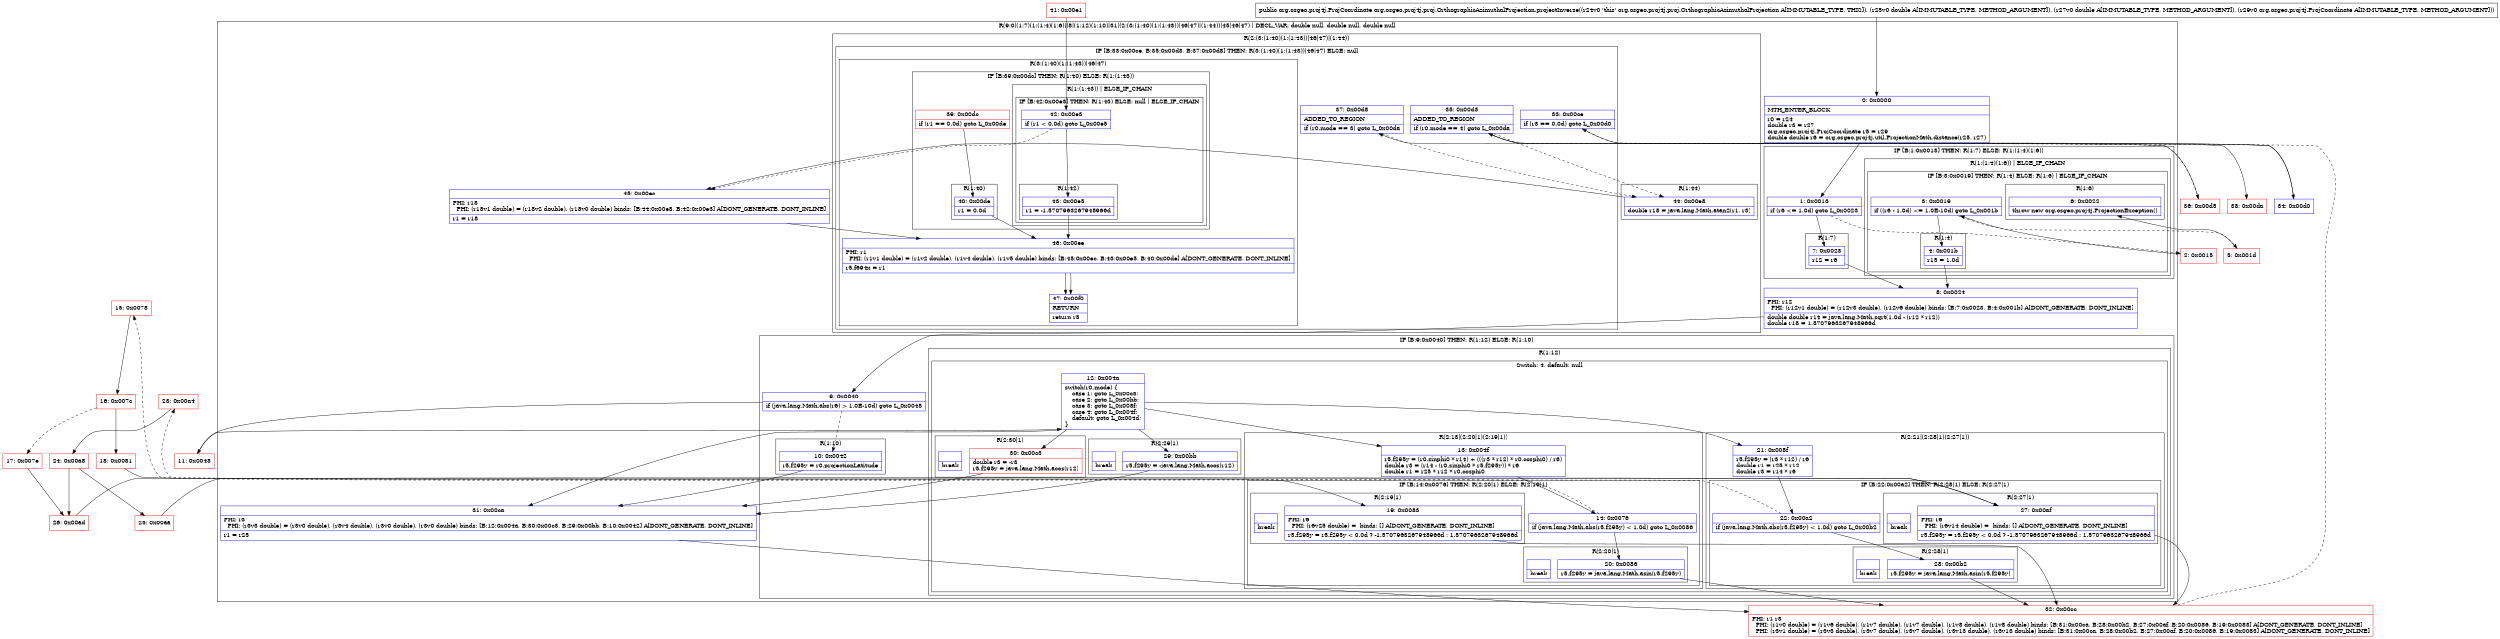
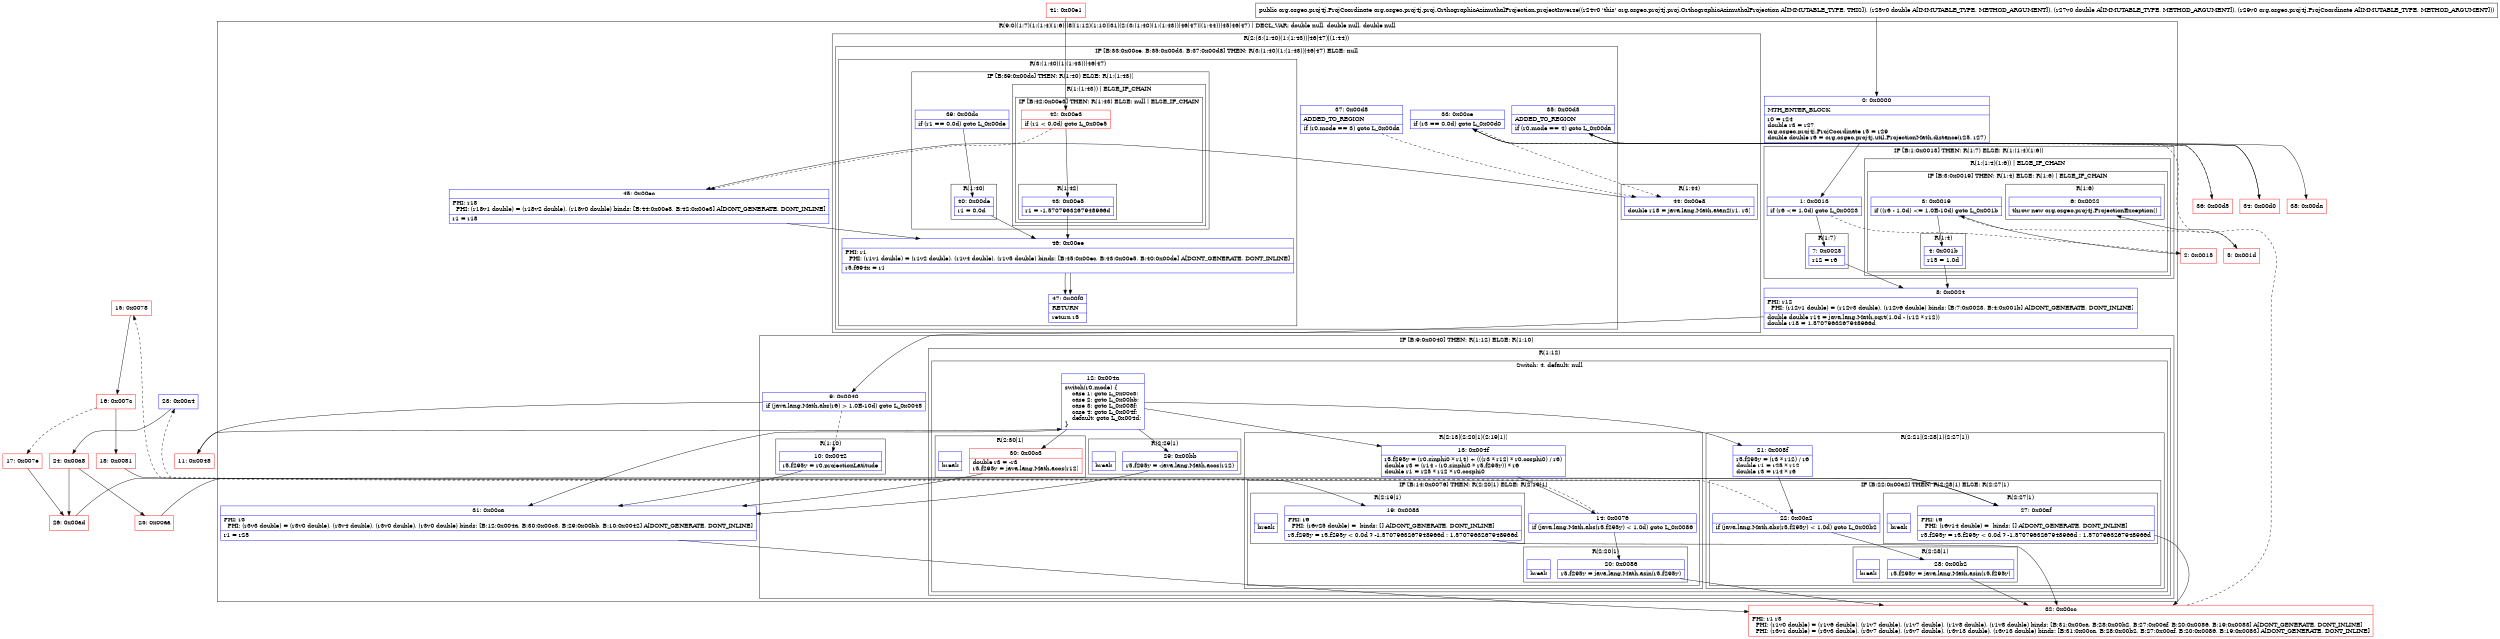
  digraph {
    node [color=blue shape=record]
    n1 [label="{7\:\ 0x0023|r12 = r6\l}"]
    n2 [label="{4\:\ 0x001b|r15 = 1.0d\l}"]
    n3 [label="{6\:\ 0x0022|throw new org.osgeo.proj4j.ProjectionException()\l}"]
    n4 [label="{3\:\ 0x0019|if ((r6 \- 1.0d) \<= 1.0E\-10d) goto L_0x001b\l}"]
    n5 [label="{1\:\ 0x0013|if (r6 \<= 1.0d) goto L_0x0023\l}"]
    n6 [color=red label="{30\:\ 0x00c3|double r3 = \-r3\lr5.f295y = java.lang.Math.acos(r12)\l}"]
    n7 [label="{|break\l}"]
    n8 [label="{29\:\ 0x00bb|r5.f295y = \-java.lang.Math.acos(r12)\l}"]
    n9 [label="{|break\l}"]
    n10 [label="{28\:\ 0x00b2|r5.f295y = java.lang.Math.asin(r5.f295y)\l}"]
    n11 [label="{|break\l}"]
    n12 [label="{27\:\ 0x00af|PHI: r6 \l  PHI: (r6v14 double) =  binds: [] A[DONT_GENERATE, DONT_INLINE]\l|r5.f295y = r5.f295y \< 0.0d ? \-1.5707963267948966d : 1.5707963267948966d\l}"]
    n13 [label="{|break\l}"]
    n14 [label="{22\:\ 0x00a2|if (java.lang.Math.abs(r5.f295y) \< 1.0d) goto L_0x00b2\l}"]
    n15 [label="{21\:\ 0x008f|r5.f295y = (r3 * r12) \/ r6\ldouble r1 = r25 * r12\ldouble r3 = r14 * r6\l}"]
    n16 [label="{20\:\ 0x0086|r5.f295y = java.lang.Math.asin(r5.f295y)\l}"]
    n17 [label="{|break\l}"]
    n18 [label="{19\:\ 0x0083|PHI: r6 \l  PHI: (r6v25 double) =  binds: [] A[DONT_GENERATE, DONT_INLINE]\l|r5.f295y = r5.f295y \< 0.0d ? \-1.5707963267948966d : 1.5707963267948966d\l}"]
    n19 [label="{|break\l}"]
    n20 [label="{14\:\ 0x0076|if (java.lang.Math.abs(r5.f295y) \< 1.0d) goto L_0x0086\l}"]
    n21 [label="{13\:\ 0x004f|r5.f295y = (r0.sinphi0 * r14) + (((r3 * r12) * r0.cosphi0) \/ r6)\ldouble r3 = (r14 \- (r0.sinphi0 * r5.f295y)) * r6\ldouble r1 = r25 * r12 * r0.cosphi0\l}"]
    n22 [label="{12\:\ 0x004a|switch(r0.mode) \{\l    case 1: goto L_0x00c3;\l    case 2: goto L_0x00bb;\l    case 3: goto L_0x008f;\l    case 4: goto L_0x004f;\l    default: goto L_0x004d;\l\}\l}"]
    n23 [label="{10\:\ 0x0042|r5.f295y = r0.projectionLatitude\l}"]
    n24 [label="{9\:\ 0x0040|if (java.lang.Math.abs(r6) \> 1.0E\-10d) goto L_0x0048\l}"]
    n25 [label="{40\:\ 0x00de|r1 = 0.0d\l}"]
    n26 [label="{43\:\ 0x00e5|r1 = \-1.5707963267948966d\l}"]
-   n27 [label="{42\:\ 0x00e3|if (r1 \< 0.0d) goto L_0x00e5\l}"]
-   n28 [color=red label="{39\:\ 0x00dc|if (r1 == 0.0d) goto L_0x00de\l}"]
+   n27 [color=red label="{42\:\ 0x00e3|if (r1 \< 0.0d) goto L_0x00e5\l}"]
+   n28 [label="{39\:\ 0x00dc|if (r1 == 0.0d) goto L_0x00de\l}"]
    n29 [label="{46\:\ 0x00ee|PHI: r1 \l  PHI: (r1v1 double) = (r1v2 double), (r1v4 double), (r1v5 double) binds: [B:45:0x00ec, B:43:0x00e5, B:40:0x00de] A[DONT_GENERATE, DONT_INLINE]\l|r5.f694x = r1\l}"]
    n30 [label="{47\:\ 0x00f0|RETURN\l|return r5\l}"]
    n31 [label="{33\:\ 0x00ce|if (r3 == 0.0d) goto L_0x00d0\l}"]
    n32 [label="{35\:\ 0x00d3|ADDED_TO_REGION\l|if (r0.mode == 4) goto L_0x00da\l}"]
    n33 [label="{37\:\ 0x00d8|ADDED_TO_REGION\l|if (r0.mode == 3) goto L_0x00da\l}"]
    n34 [label="{44\:\ 0x00e8|double r18 = java.lang.Math.atan2(r1, r3)\l}"]
    n35 [label="{0\:\ 0x0000|MTH_ENTER_BLOCK\l|r0 = r24\ldouble r3 = r27\lorg.osgeo.proj4j.ProjCoordinate r5 = r29\ldouble double r6 = org.osgeo.proj4j.util.ProjectionMath.distance(r25, r27)\l}"]
    n36 [label="{8\:\ 0x0024|PHI: r12 \l  PHI: (r12v1 double) = (r12v3 double), (r12v6 double) binds: [B:7:0x0023, B:4:0x001b] A[DONT_GENERATE, DONT_INLINE]\l|double double r14 = java.lang.Math.sqrt(1.0d \- (r12 * r12))\ldouble r18 = 1.5707963267948966d\l}"]
    n37 [label="{31\:\ 0x00ca|PHI: r3 \l  PHI: (r3v3 double) = (r3v0 double), (r3v4 double), (r3v0 double), (r3v0 double) binds: [B:12:0x004a, B:30:0x00c3, B:29:0x00bb, B:10:0x0042] A[DONT_GENERATE, DONT_INLINE]\l|r1 = r25\l}"]
    n38 [label="{45\:\ 0x00ec|PHI: r18 \l  PHI: (r18v1 double) = (r18v2 double), (r18v0 double) binds: [B:44:0x00e8, B:42:0x00e3] A[DONT_GENERATE, DONT_INLINE]\l|r1 = r18\l}"]
    n39 [color=red label="{5\:\ 0x001d}"]
    n40 [color=red label="{2\:\ 0x0015}"]
    n41 [color=red label="{32\:\ 0x00cc|PHI: r1 r3 \l  PHI: (r1v0 double) = (r1v6 double), (r1v7 double), (r1v7 double), (r1v8 double), (r1v8 double) binds: [B:31:0x00ca, B:28:0x00b2, B:27:0x00af, B:20:0x0086, B:19:0x0083] A[DONT_GENERATE, DONT_INLINE]\l  PHI: (r3v1 double) = (r3v3 double), (r3v7 double), (r3v7 double), (r3v13 double), (r3v13 double) binds: [B:31:0x00ca, B:28:0x00b2, B:27:0x00af, B:20:0x0086, B:19:0x0083] A[DONT_GENERATE, DONT_INLINE]\l}"]
-   n42 [color=red label="{23\:\ 0x00a4}"]
+   n42 [label="{23\:\ 0x00a4}"]
    n43 [color=red label="{15\:\ 0x0078}"]
    n44 [color=red label="{11\:\ 0x0048}"]
-   n45 [label="{34\:\ 0x00d0}"]
+   n45 [color=red label="{34\:\ 0x00d0}"]
    n46 [color=red label="{36\:\ 0x00d5}"]
    n47 [color=red label="{38\:\ 0x00da}"]
    n48 [color=red label="{24\:\ 0x00a8}"]
    n49 [color=red label="{16\:\ 0x007c}"]
    n50 [color=red label="{41\:\ 0x00e1}"]
    n51 [color=red label="{17\:\ 0x007e}"]
    n52 [color=red label="{18\:\ 0x0081}"]
    n53 [color=red label="{26\:\ 0x00ad}"]
    n54 [color=red label="{25\:\ 0x00aa}"]
    n55 [label="{public org.osgeo.proj4j.ProjCoordinate org.osgeo.proj4j.proj.OrthographicAzimuthalProjection.projectInverse((r24v0 'this' org.osgeo.proj4j.proj.OrthographicAzimuthalProjection A[IMMUTABLE_TYPE, THIS]), (r25v0 double A[IMMUTABLE_TYPE, METHOD_ARGUMENT]), (r27v0 double A[IMMUTABLE_TYPE, METHOD_ARGUMENT]), (r29v0 org.osgeo.proj4j.ProjCoordinate A[IMMUTABLE_TYPE, METHOD_ARGUMENT])) }" color=""]
    subgraph cluster_1 {
      label="R(9:0|(1:7)(1:(1:4)(1:6))|8|(1:12)(1:10)|31|(2:(3:(1:40)(1:(1:43))|46|47)|(1:44))|45|46|47) | DECL_VAR: double null, double null, double null\l"
      n35
      n36
      n37
      n38
      subgraph cluster_2 {
        label="IF [B:1:0x0013] THEN: R(1:7) ELSE: R(1:(1:4)(1:6))"
        n5
        subgraph cluster_3 {
          label="R(1:7)"
          n1
        }
        subgraph cluster_4 {
          label="R(1:(1:4)(1:6)) | ELSE_IF_CHAIN\l"
          subgraph cluster_5 {
            label="IF [B:3:0x0019] THEN: R(1:4) ELSE: R(1:6) | ELSE_IF_CHAIN\l"
            n4
            subgraph cluster_6 {
              label="R(1:4)"
              n2
            }
            subgraph cluster_7 {
              label="R(1:6)"
              n3
            }
          }
        }
      }
      subgraph cluster_8 {
        label="IF [B:9:0x0040] THEN: R(1:12) ELSE: R(1:10)"
        n24
        subgraph cluster_9 {
          label="R(1:12)"
          subgraph cluster_10 {
            label="Switch: 4, default: null"
            n22
            subgraph cluster_11 {
              label="R(2:30|1)"
              n6
              n7
            }
            subgraph cluster_12 {
              label="R(2:29|1)"
              n8
              n9
            }
            subgraph cluster_13 {
              label="R(2:21|(2:28|1)(2:27|1))"
              n15
              subgraph cluster_14 {
                label="IF [B:22:0x00a2] THEN: R(2:28|1) ELSE: R(2:27|1)"
                n14
                subgraph cluster_15 {
                  label="R(2:28|1)"
                  n10
                  n11
                }
                subgraph cluster_16 {
                  label="R(2:27|1)"
                  n12
                  n13
                }
              }
            }
            subgraph cluster_17 {
              label="R(2:13|(2:20|1)(2:19|1))"
              n21
              subgraph cluster_18 {
                label="IF [B:14:0x0076] THEN: R(2:20|1) ELSE: R(2:19|1)"
                n20
                subgraph cluster_19 {
                  label="R(2:20|1)"
                  n16
                  n17
                }
                subgraph cluster_20 {
                  label="R(2:19|1)"
                  n18
                  n19
                }
              }
            }
          }
        }
        subgraph cluster_21 {
          label="R(1:10)"
          n23
        }
      }
      subgraph cluster_22 {
        label="R(2:(3:(1:40)(1:(1:43))|46|47)|(1:44))"
        subgraph cluster_23 {
          label="IF [B:33:0x00ce, B:35:0x00d3, B:37:0x00d8] THEN: R(3:(1:40)(1:(1:43))|46|47) ELSE: null"
          n31
          n32
          n33
          subgraph cluster_24 {
            label="R(3:(1:40)(1:(1:43))|46|47)"
            n29
            n30
            subgraph cluster_25 {
              label="IF [B:39:0x00dc] THEN: R(1:40) ELSE: R(1:(1:43))"
              n28
              subgraph cluster_26 {
                label="R(1:40)"
                n25
              }
              subgraph cluster_27 {
                label="R(1:(1:43)) | ELSE_IF_CHAIN\l"
                subgraph cluster_28 {
                  label="IF [B:42:0x00e3] THEN: R(1:43) ELSE: null | ELSE_IF_CHAIN\l"
                  n27
                  subgraph cluster_29 {
                    label="R(1:42)"
                    n26
                  }
                }
              }
            }
          }
        }
        subgraph cluster_30 {
          label="R(1:44)"
          n34
        }
      }
    }
    n1 -> n36
    n2 -> n36
    n4 -> n2
    n4 -> n39 [style=dashed]
    n5 -> n1
    n5 -> n40 [style=dashed]
    n6 -> n37
    n8 -> n37
    n10 -> n41
    n12 -> n41
    n14 -> n10
    n14 -> n42 [style=dashed]
    n15 -> n14
    n16 -> n41
    n18 -> n41
    n20 -> n16
    n20 -> n43 [style=dashed]
    n21 -> n20
    n22 -> n6
    n22 -> n8
    n22 -> n15
    n22 -> n21
    n22 -> n37
    n23 -> n37
    n24 -> n23 [style=dashed]
    n24 -> n44
    n25 -> n29
    n26 -> n29
    n27 -> n26
    n27 -> n38 [style=dashed]
    n28 -> n25
    n29 -> n30
    n29 -> n30
-   n32 -> n34 [style=dashed]
+   n31 -> n34 [style=dashed]
    n31 -> n45
    n32 -> n46 [style=dashed]
    n32 -> n47
    n33 -> n34 [style=dashed]
    n34 -> n38
    n35 -> n5
    n36 -> n24
    n37 -> n41
    n38 -> n29
    n39 -> n3
    n40 -> n4
    n41 -> n31 [style=dashed]
    n42 -> n48
    n43 -> n49
    n44 -> n22
    n45 -> n32
-   n46 -> n33
+   n46 -> n31
    n48 -> n53
    n48 -> n54
    n49 -> n51 [style=dashed]
    n49 -> n52
    n50 -> n27
    n51 -> n53
    n52 -> n18
    n53 -> n12
    n54 -> n12
    n55 -> n35
  }
